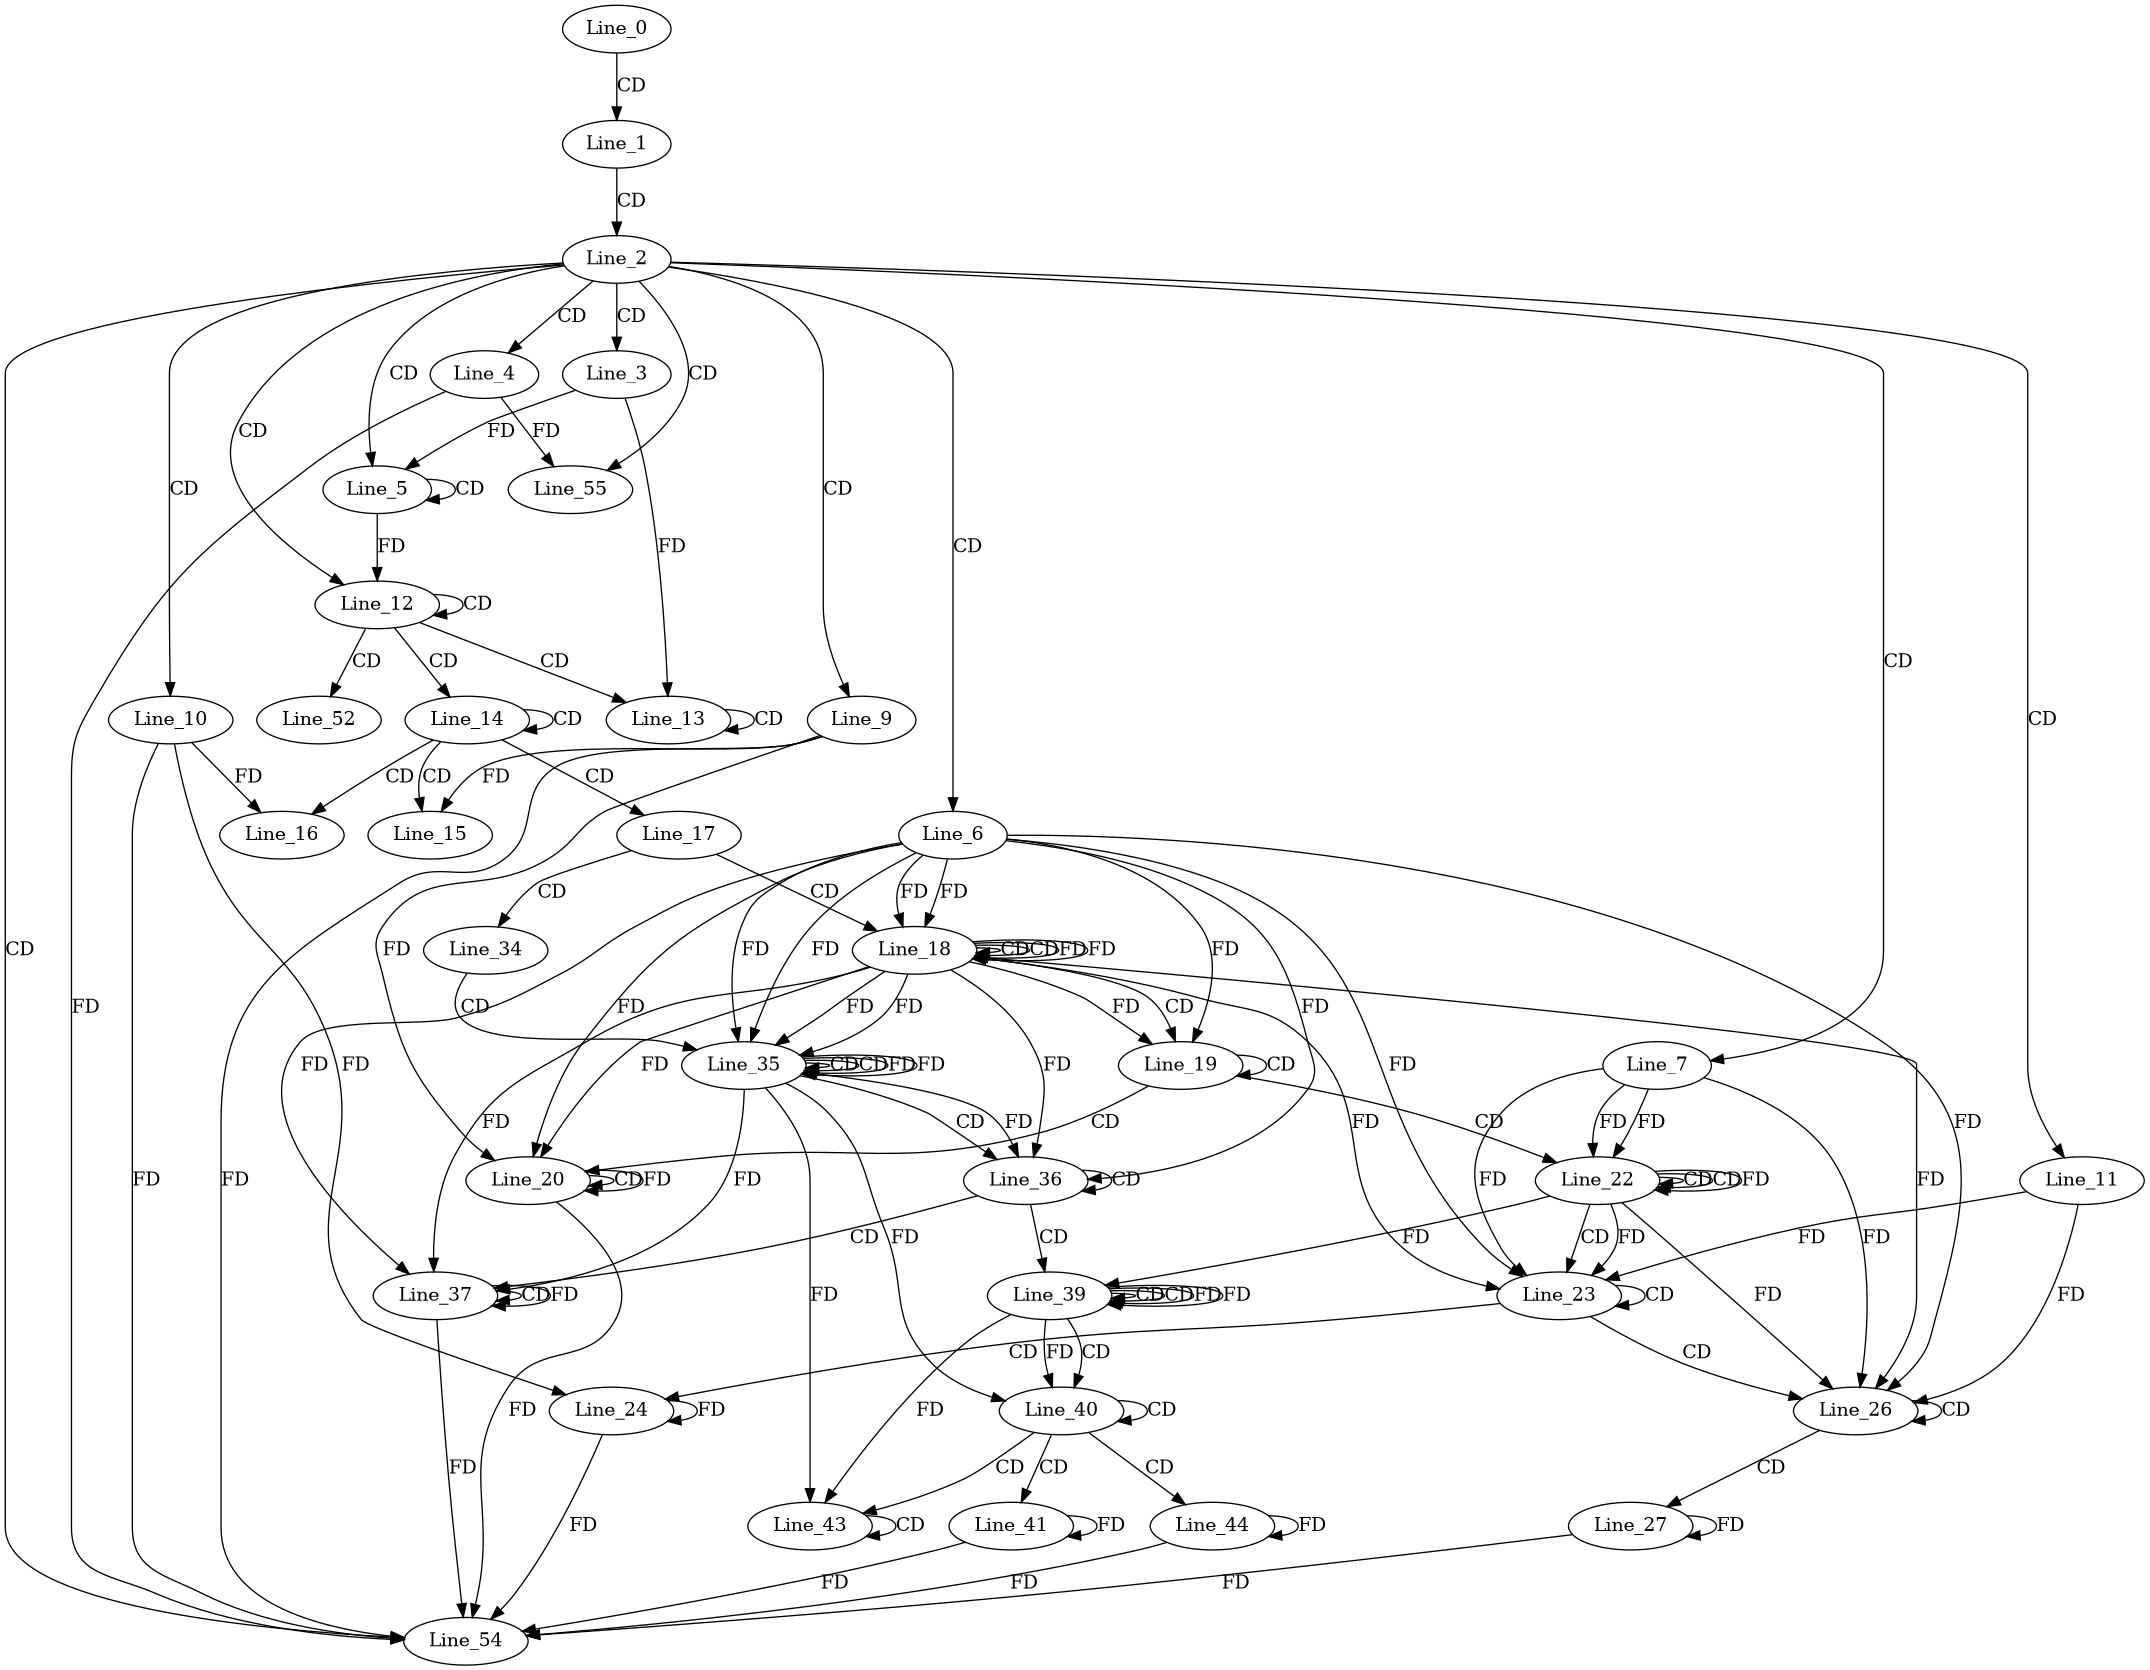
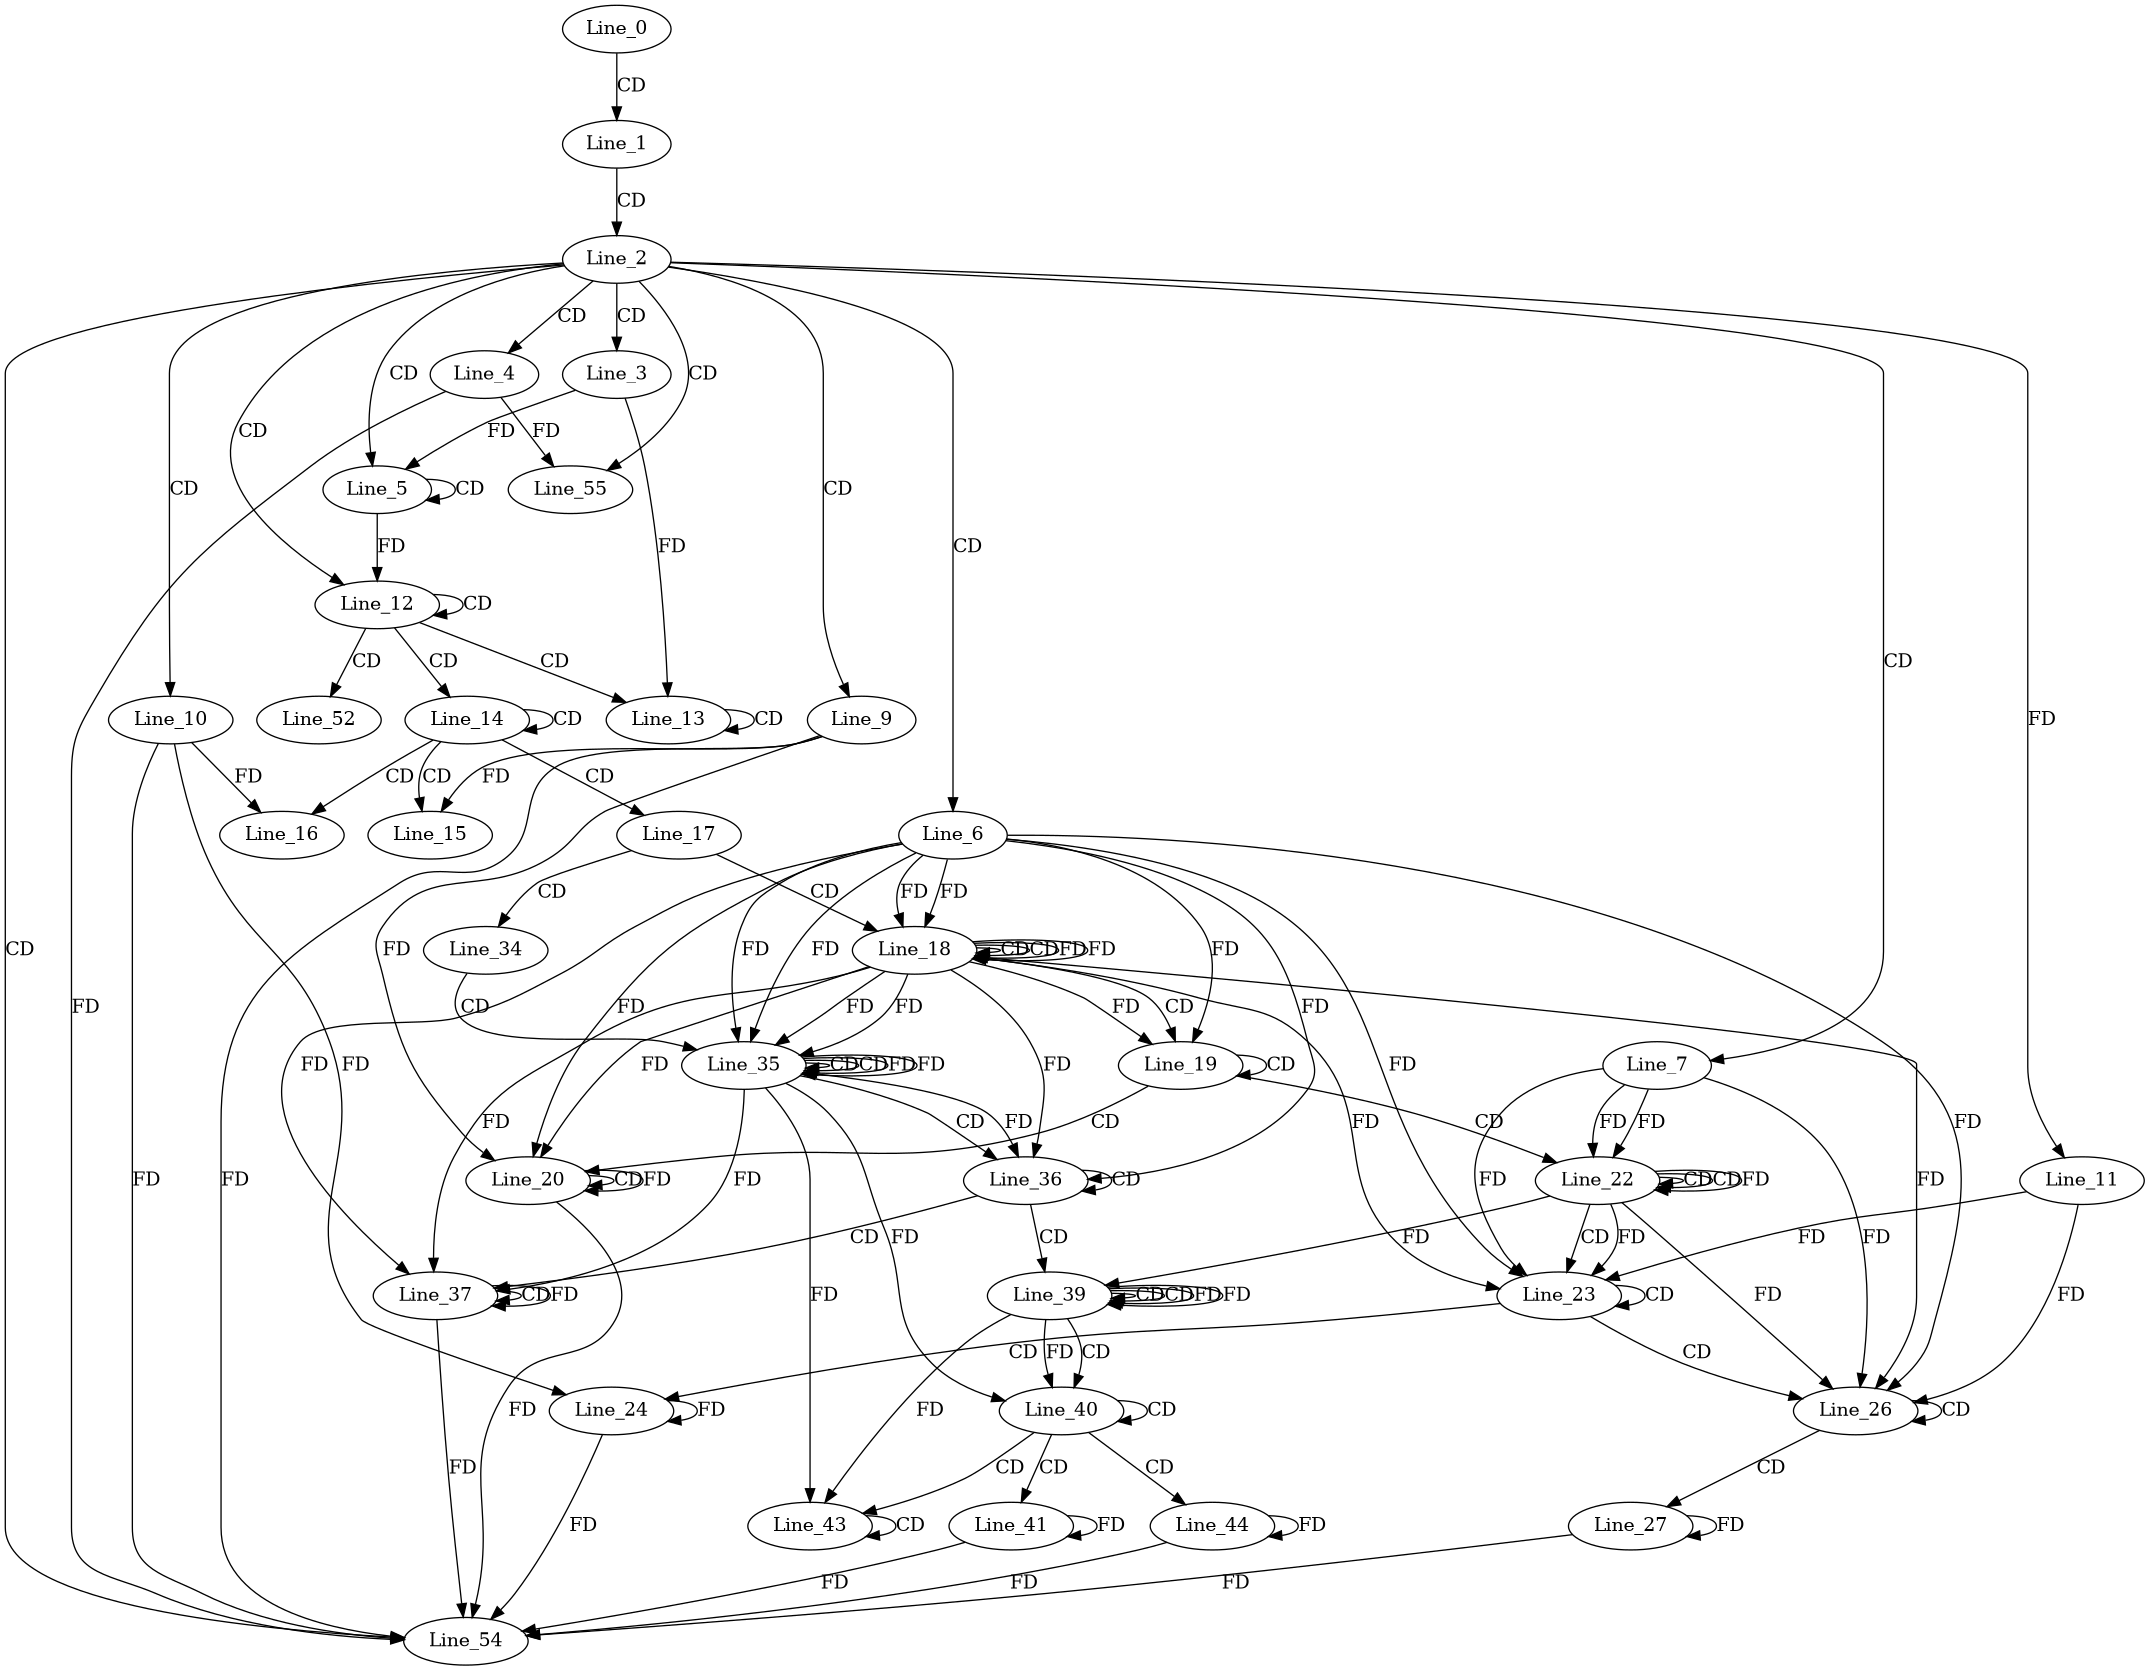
  digraph {
    Line_0
    Line_1
    Line_2
    Line_3
    Line_4
    Line_5
    Line_6
    Line_7
    Line_9
    Line_10
    Line_11
    Line_12
    Line_54
    Line_55
    Line_13
    Line_18
    Line_19
    Line_20
    Line_23
    Line_26
    Line_35
    Line_36
    Line_37
    Line_22
    Line_15
    Line_16
    Line_24
    Line_52
    Line_14
    Line_27
    Line_40
    Line_43
    Line_39
    Line_17
    Line_34
    Line_41
    Line_44
    Line_0 -> Line_1 [label=CD]
    Line_1 -> Line_2 [label=CD]
    Line_2 -> Line_3 [label=CD]
    Line_2 -> Line_4 [label=CD]
    Line_2 -> Line_5 [label=CD]
    Line_2 -> Line_6 [label=CD]
    Line_2 -> Line_7 [label=CD]
    Line_2 -> Line_9 [label=CD]
    Line_2 -> Line_10 [label=CD]
-   Line_2 -> Line_11 [label=CD]
+   Line_2 -> Line_11 [label=FD]
    Line_2 -> Line_12 [label=CD]
    Line_2 -> Line_54 [label=CD]
    Line_2 -> Line_55 [label=CD]
    Line_3 -> Line_5 [label=FD]
    Line_3 -> Line_13 [label=FD]
    Line_4 -> Line_54 [label=FD]
    Line_4 -> Line_55 [label=FD]
    Line_5 -> Line_5 [label=CD]
    Line_5 -> Line_12 [label=FD]
    Line_6 -> Line_18 [label=FD]
    Line_6 -> Line_18 [label=FD]
    Line_6 -> Line_19 [label=FD]
    Line_6 -> Line_20 [label=FD]
    Line_6 -> Line_23 [label=FD]
    Line_6 -> Line_26 [label=FD]
    Line_6 -> Line_35 [label=FD]
    Line_6 -> Line_35 [label=FD]
    Line_6 -> Line_36 [label=FD]
    Line_6 -> Line_37 [label=FD]
    Line_7 -> Line_23 [label=FD]
    Line_7 -> Line_26 [label=FD]
    Line_7 -> Line_22 [label=FD]
    Line_7 -> Line_22 [label=FD]
    Line_9 -> Line_54 [label=FD]
    Line_9 -> Line_20 [label=FD]
    Line_9 -> Line_15 [label=FD]
    Line_10 -> Line_54 [label=FD]
    Line_10 -> Line_16 [label=FD]
    Line_10 -> Line_24 [label=FD]
    Line_11 -> Line_23 [label=FD]
    Line_11 -> Line_26 [label=FD]
    Line_12 -> Line_12 [label=CD]
    Line_12 -> Line_13 [label=CD]
    Line_12 -> Line_52 [label=CD]
    Line_12 -> Line_14 [label=CD]
    Line_13 -> Line_13 [label=CD]
    Line_18 -> Line_18 [label=CD]
    Line_18 -> Line_18 [label=CD]
    Line_18 -> Line_18 [label=FD]
    Line_18 -> Line_18 [label=FD]
    Line_18 -> Line_19 [label=CD]
    Line_18 -> Line_19 [label=FD]
    Line_18 -> Line_20 [label=FD]
    Line_18 -> Line_23 [label=FD]
    Line_18 -> Line_26 [label=FD]
    Line_18 -> Line_35 [label=FD]
    Line_18 -> Line_35 [label=FD]
    Line_18 -> Line_36 [label=FD]
    Line_18 -> Line_37 [label=FD]
    Line_19 -> Line_19 [label=CD]
    Line_19 -> Line_20 [label=CD]
    Line_19 -> Line_22 [label=CD]
    Line_20 -> Line_54 [label=FD]
    Line_20 -> Line_20 [label=CD]
    Line_20 -> Line_20 [label=FD]
    Line_23 -> Line_23 [label=CD]
    Line_23 -> Line_26 [label=CD]
    Line_23 -> Line_24 [label=CD]
    Line_26 -> Line_26 [label=CD]
    Line_26 -> Line_27 [label=CD]
    Line_35 -> Line_35 [label=CD]
    Line_35 -> Line_35 [label=CD]
    Line_35 -> Line_35 [label=FD]
    Line_35 -> Line_35 [label=FD]
    Line_35 -> Line_36 [label=CD]
    Line_35 -> Line_36 [label=FD]
    Line_35 -> Line_37 [label=FD]
    Line_35 -> Line_40 [label=FD]
    Line_35 -> Line_43 [label=FD]
    Line_36 -> Line_36 [label=CD]
    Line_36 -> Line_37 [label=CD]
    Line_36 -> Line_39 [label=CD]
    Line_37 -> Line_54 [label=FD]
    Line_37 -> Line_37 [label=CD]
    Line_37 -> Line_37 [label=FD]
    Line_22 -> Line_23 [label=CD]
    Line_22 -> Line_23 [label=FD]
    Line_22 -> Line_26 [label=FD]
    Line_22 -> Line_22 [label=CD]
    Line_22 -> Line_22 [label=CD]
    Line_22 -> Line_22 [label=FD]
    Line_22 -> Line_39 [label=FD]
    Line_24 -> Line_54 [label=FD]
    Line_24 -> Line_24 [label=FD]
    Line_14 -> Line_15 [label=CD]
    Line_14 -> Line_16 [label=CD]
    Line_14 -> Line_14 [label=CD]
    Line_14 -> Line_17 [label=CD]
    Line_27 -> Line_54 [label=FD]
    Line_27 -> Line_27 [label=FD]
    Line_40 -> Line_40 [label=CD]
    Line_40 -> Line_43 [label=CD]
    Line_40 -> Line_41 [label=CD]
    Line_40 -> Line_44 [label=CD]
    Line_43 -> Line_43 [label=CD]
    Line_39 -> Line_40 [label=CD]
    Line_39 -> Line_40 [label=FD]
    Line_39 -> Line_43 [label=FD]
    Line_39 -> Line_39 [label=CD]
    Line_39 -> Line_39 [label=CD]
    Line_39 -> Line_39 [label=FD]
    Line_39 -> Line_39 [label=FD]
    Line_17 -> Line_18 [label=CD]
    Line_17 -> Line_34 [label=CD]
    Line_34 -> Line_35 [label=CD]
    Line_41 -> Line_54 [label=FD]
    Line_41 -> Line_41 [label=FD]
    Line_44 -> Line_54 [label=FD]
    Line_44 -> Line_44 [label=FD]
  }
